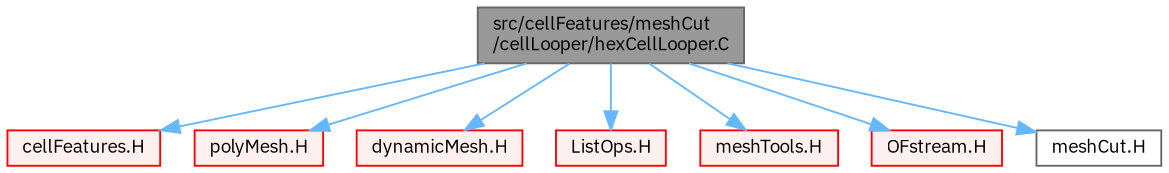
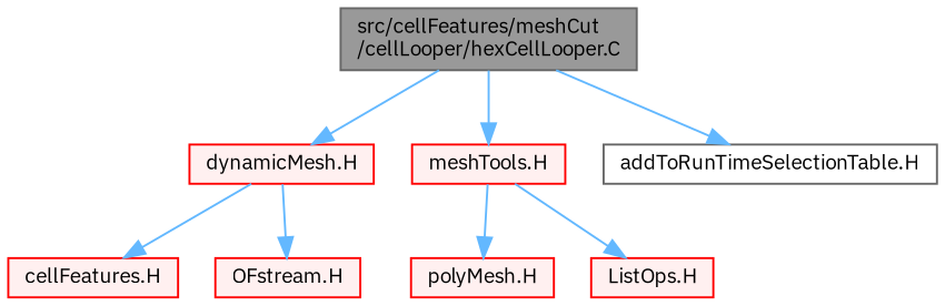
  digraph {
    fontname="IBM Plex Sans"
    node [color=red fillcolor="#FFF0F0" fontname="IBM Plex Sans" fontsize=10 shape=box style=filled]
    edge [color=steelblue1 fontname="IBM Plex Sans" fontsize=10 labelfontname=Helvetica labelfontsize=10 style=solid]
    n1 [color=gray40 fillcolor=grey60 fontcolor=black height=0.2 label="src/cellFeatures/meshCut\l/cellLooper/hexCellLooper.C" width=0.4]
    n2 [height=0.2 label="cellFeatures.H" width=0.4]
    n3 [height=0.2 label="polyMesh.H" width=0.4]
    n4 [height=0.2 label="dynamicMesh.H" width=0.4]
    n5 [height=0.2 label="ListOps.H" width=0.4]
    n6 [height=0.2 label="meshTools.H" width=0.4]
    n7 [height=0.2 label="OFstream.H" width=0.4]
-   n8 [color=grey40 fillcolor=white height=0.2 label="meshCut.H" width=0.4]
-   n1 -> n2
-   n1 -> n3
+   n8 [color=grey40 fillcolor=white height=0.2 label="addToRunTimeSelectionTable.H" width=0.4]
+   n4 -> n2
+   n6 -> n3
    n1 -> n4
-   n1 -> n5
+   n6 -> n5
    n1 -> n6
-   n1 -> n7
+   n4 -> n7
    n1 -> n8
  }
